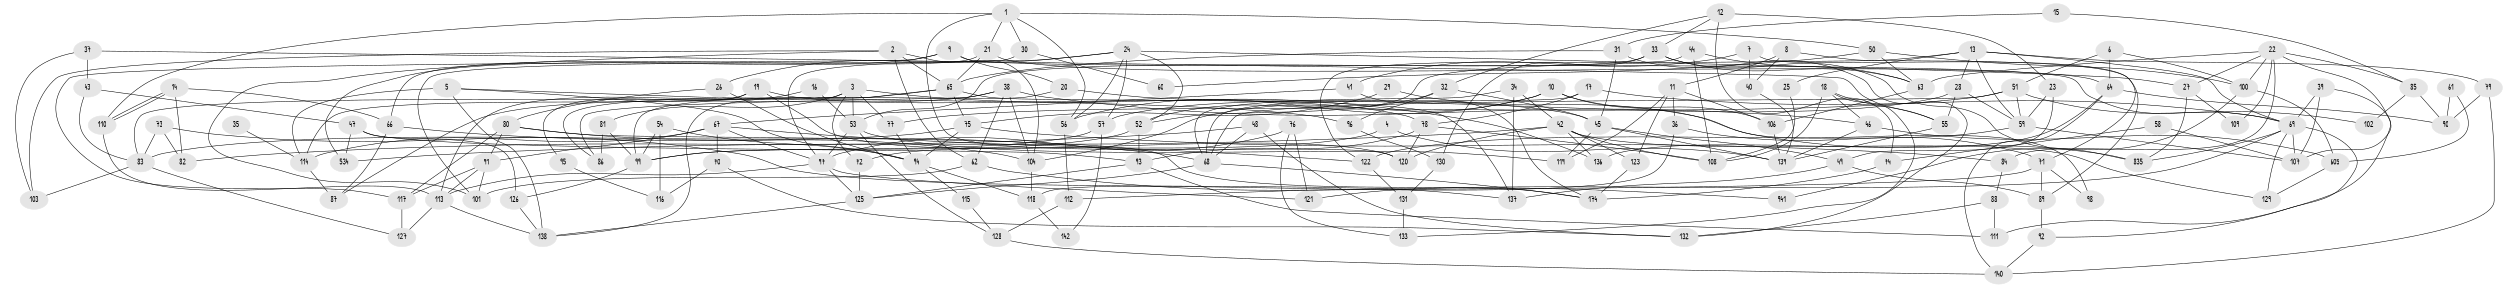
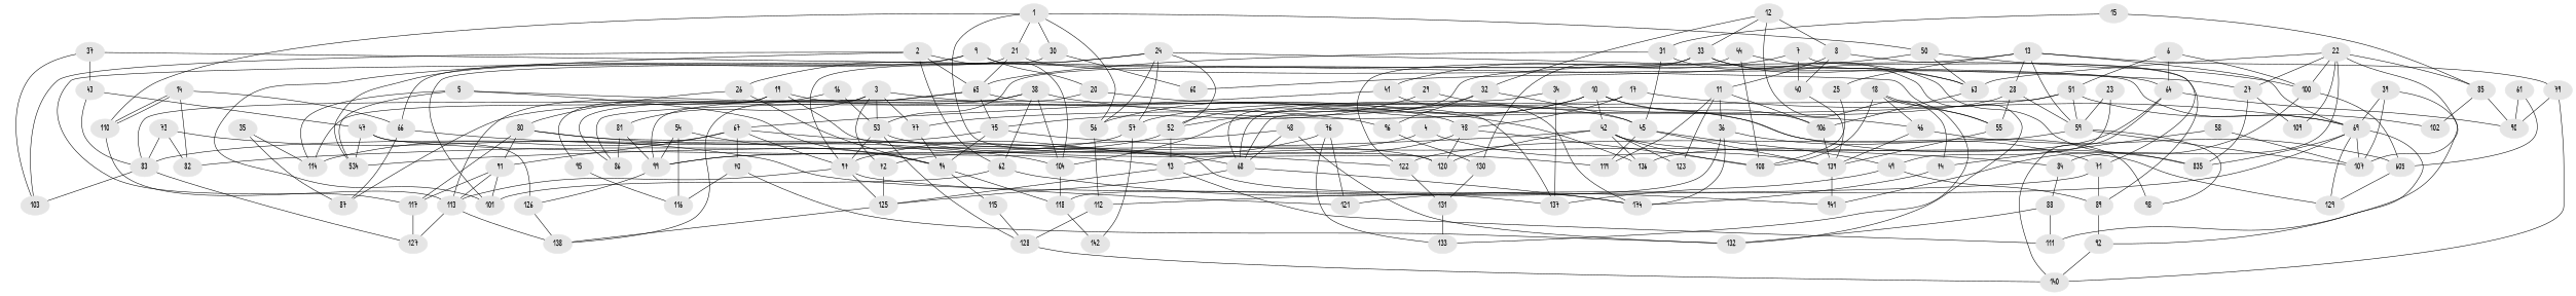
  graph {
    fontname="Patrick Hand"
    node [color=gray90 fontname="Patrick Hand" style=filled]
    edge [fontname="Patrick Hand"]
    1
    21
    30
    50
    56
    110
    120
    65
    64
    66
    101
    60
    100
    63
    112
    113
    2
    62
    103
    104
    n21 [label=941]
    138
    75
    137
    86
    118
    3
    53
    72
    77
    81
    83
    136
    119
    97
    128
    125
    94
    99
    127
    4
    139
    5
    96
    114
    115
    130
    6
    51
    59
    68
    102
    140
    90
    n55 [label=605]
    7
    40
    41
    89
    67
    n61 [label=174]
    92
    8
    11
    71
    106
    36
    123
    98
    9
    20
    69
    117
    n74 [label=534]
    45
    107
    n77 [label=835]
    129
    121
    10
    12
    23
    32
    33
    74
    49
    52
    13
    25
    28
    79
    108
    55
    57
    93
    122
    14
    82
    87
    15
    31
    85
    132
    16
    17
    78
    18
    46
    133
    19
    95
    116
    126
    22
    27
    84
    109
    88
    24
    26
    80
    142
    91
    29
    131
    34
    42
    35
    37
    43
    47
    38
    39
    111
    70
    44
    48
    54
    58
    61
    73
    76
    1 -- 21
    1 -- 30
    1 -- 50
    1 -- 56
    1 -- 110
    1 -- 120
    21 -- 65
    21 -- 64
    21 -- 66
    30 -- 101
    30 -- 60
    50 -- 60
    50 -- 100
    50 -- 63
    56 -- 112
    110 -- 113
    65 -- 138
    65 -- 75
    65 -- 137
    65 -- 86
    64 -- 136
    64 -- 140
    64 -- 90
    66 -- 68
    66 -- 87
    100 -- n21
    100 -- n55
    63 -- 106
    112 -- 128
    113 -- 138
    113 -- 127
    2 -- 65
    2 -- 101
    2 -- 62
    2 -- 103
    2 -- 104
    62 -- 101
    62 -- n21
    104 -- 118
    75 -- 83
    75 -- 94
    75 -- 84
    118 -- 142
    3 -- 53
    3 -- 72
    3 -- 77
    3 -- 81
    3 -- 83
    3 -- 136
    53 -- 119
    53 -- 97
    53 -- 128
    72 -- 125
    77 -- 94
    81 -- 86
    81 -- 99
    83 -- 103
    83 -- 127
    97 -- 113
    97 -- 125
    97 -- 121
    128 -- 140
    125 -- 138
    94 -- 118
    94 -- 115
    99 -- 126
    4 -- 72
    4 -- 139
-   5 -- 138
+   139 -- n21
+   5 -- n74
    5 -- 94
    5 -- 96
    5 -- 114
    96 -- 130
    115 -- 128
    130 -- 131
    6 -- 64
    6 -- 100
    6 -- 51
    51 -- 77
    51 -- 59
    51 -- 68
    51 -- 102
    59 -- 107
    59 -- 122
    68 -- 125
    68 -- n61
    n55 -- 129
    7 -- 40
    7 -- 41
    7 -- 89
    40 -- 139
    41 -- 67
    41 -- n61
    89 -- 92
    67 -- 97
    67 -- 114
    67 -- 122
    67 -- 91
    67 -- 70
    92 -- 140
    8 -- 40
    8 -- 11
    8 -- 71
    11 -- 119
    11 -- 106
    11 -- 36
    11 -- 123
    71 -- 112
    71 -- 89
-   71 -- 98
+   59 -- 98
    106 -- 139
    36 -- 118
    36 -- 71
-   123 -- n61
+   36 -- n61
    9 -- 20
    9 -- 69
    9 -- 117
    9 -- n74
    20 -- 99
    20 -- 45
    69 -- 92
    69 -- 107
    69 -- n77
    69 -- 129
    69 -- 121
    117 -- 127
    45 -- 119
    45 -- 139
    45 -- 49
    10 -- 56
    10 -- 104
    10 -- 106
    10 -- 98
-   12 -- 23
+   12 -- 8
    12 -- 32
    12 -- 33
    12 -- 74
    23 -- 59
    23 -- 49
    32 -- 96
    32 -- 45
    32 -- 52
    33 -- 63
    33 -- 53
    33 -- 130
    33 -- n77
    74 -- n61
    49 -- 137
    49 -- 89
    52 -- 99
    52 -- 93
    13 -- 59
    13 -- 69
    13 -- 52
    13 -- 25
    13 -- 28
    13 -- 79
    25 -- 108
    28 -- 59
    28 -- 55
    28 -- 57
    79 -- 140
    79 -- 90
    55 -- 139
    57 -- 99
    57 -- 142
    93 -- 125
    93 -- 111
    122 -- 131
    14 -- 110
    14 -- 110
    14 -- 66
    14 -- 82
    15 -- 31
    15 -- 85
    31 -- 65
    31 -- 45
    31 -- 132
    85 -- 102
    85 -- 90
    16 -- 113
    16 -- 53
    17 -- 68
    17 -- 69
    17 -- 78
    78 -- 120
    78 -- 108
    78 -- 93
    18 -- 108
    18 -- 55
    18 -- 46
    18 -- 133
    46 -- 139
    46 -- n55
    19 -- 120
    19 -- 114
    19 -- 78
    19 -- 95
    95 -- 116
    126 -- 138
    22 -- 100
    22 -- 63
    22 -- 107
    22 -- 85
    22 -- 27
    22 -- 84
    22 -- 109
    27 -- n77
    27 -- 109
    84 -- 88
    88 -- 132
    88 -- 111
    24 -- 56
    24 -- 97
    24 -- 52
    24 -- 57
    24 -- 27
    24 -- 26
    26 -- 94
    26 -- 80
    80 -- 104
    80 -- n61
    80 -- 117
    80 -- 91
    91 -- 101
    91 -- 113
    91 -- 117
    29 -- 75
    29 -- n77
    131 -- 133
    34 -- 137
    34 -- 68
-   34 -- 42
+   10 -- 42
    42 -- 120
    42 -- 136
    42 -- 123
    42 -- n74
    42 -- 129
    42 -- 108
    35 -- 114
-   114 -- 87
+   35 -- 87
    37 -- 103
    37 -- 55
    37 -- 43
    43 -- 83
    43 -- 47
    47 -- n74
    47 -- 93
    47 -- 126
    38 -- 62
    38 -- 104
    38 -- 86
    38 -- 87
    38 -- 46
    39 -- 69
    39 -- 107
    39 -- 111
    70 -- 132
    70 -- 116
    44 -- 63
    44 -- 108
    44 -- 122
    48 -- 68
    48 -- 82
    48 -- 132
    54 -- 94
    54 -- 99
    54 -- 116
    58 -- 107
    58 -- 74
    61 -- 90
    61 -- n55
    73 -- 137
    73 -- 83
    73 -- 82
    76 -- 97
    76 -- 121
    76 -- 133
  }
